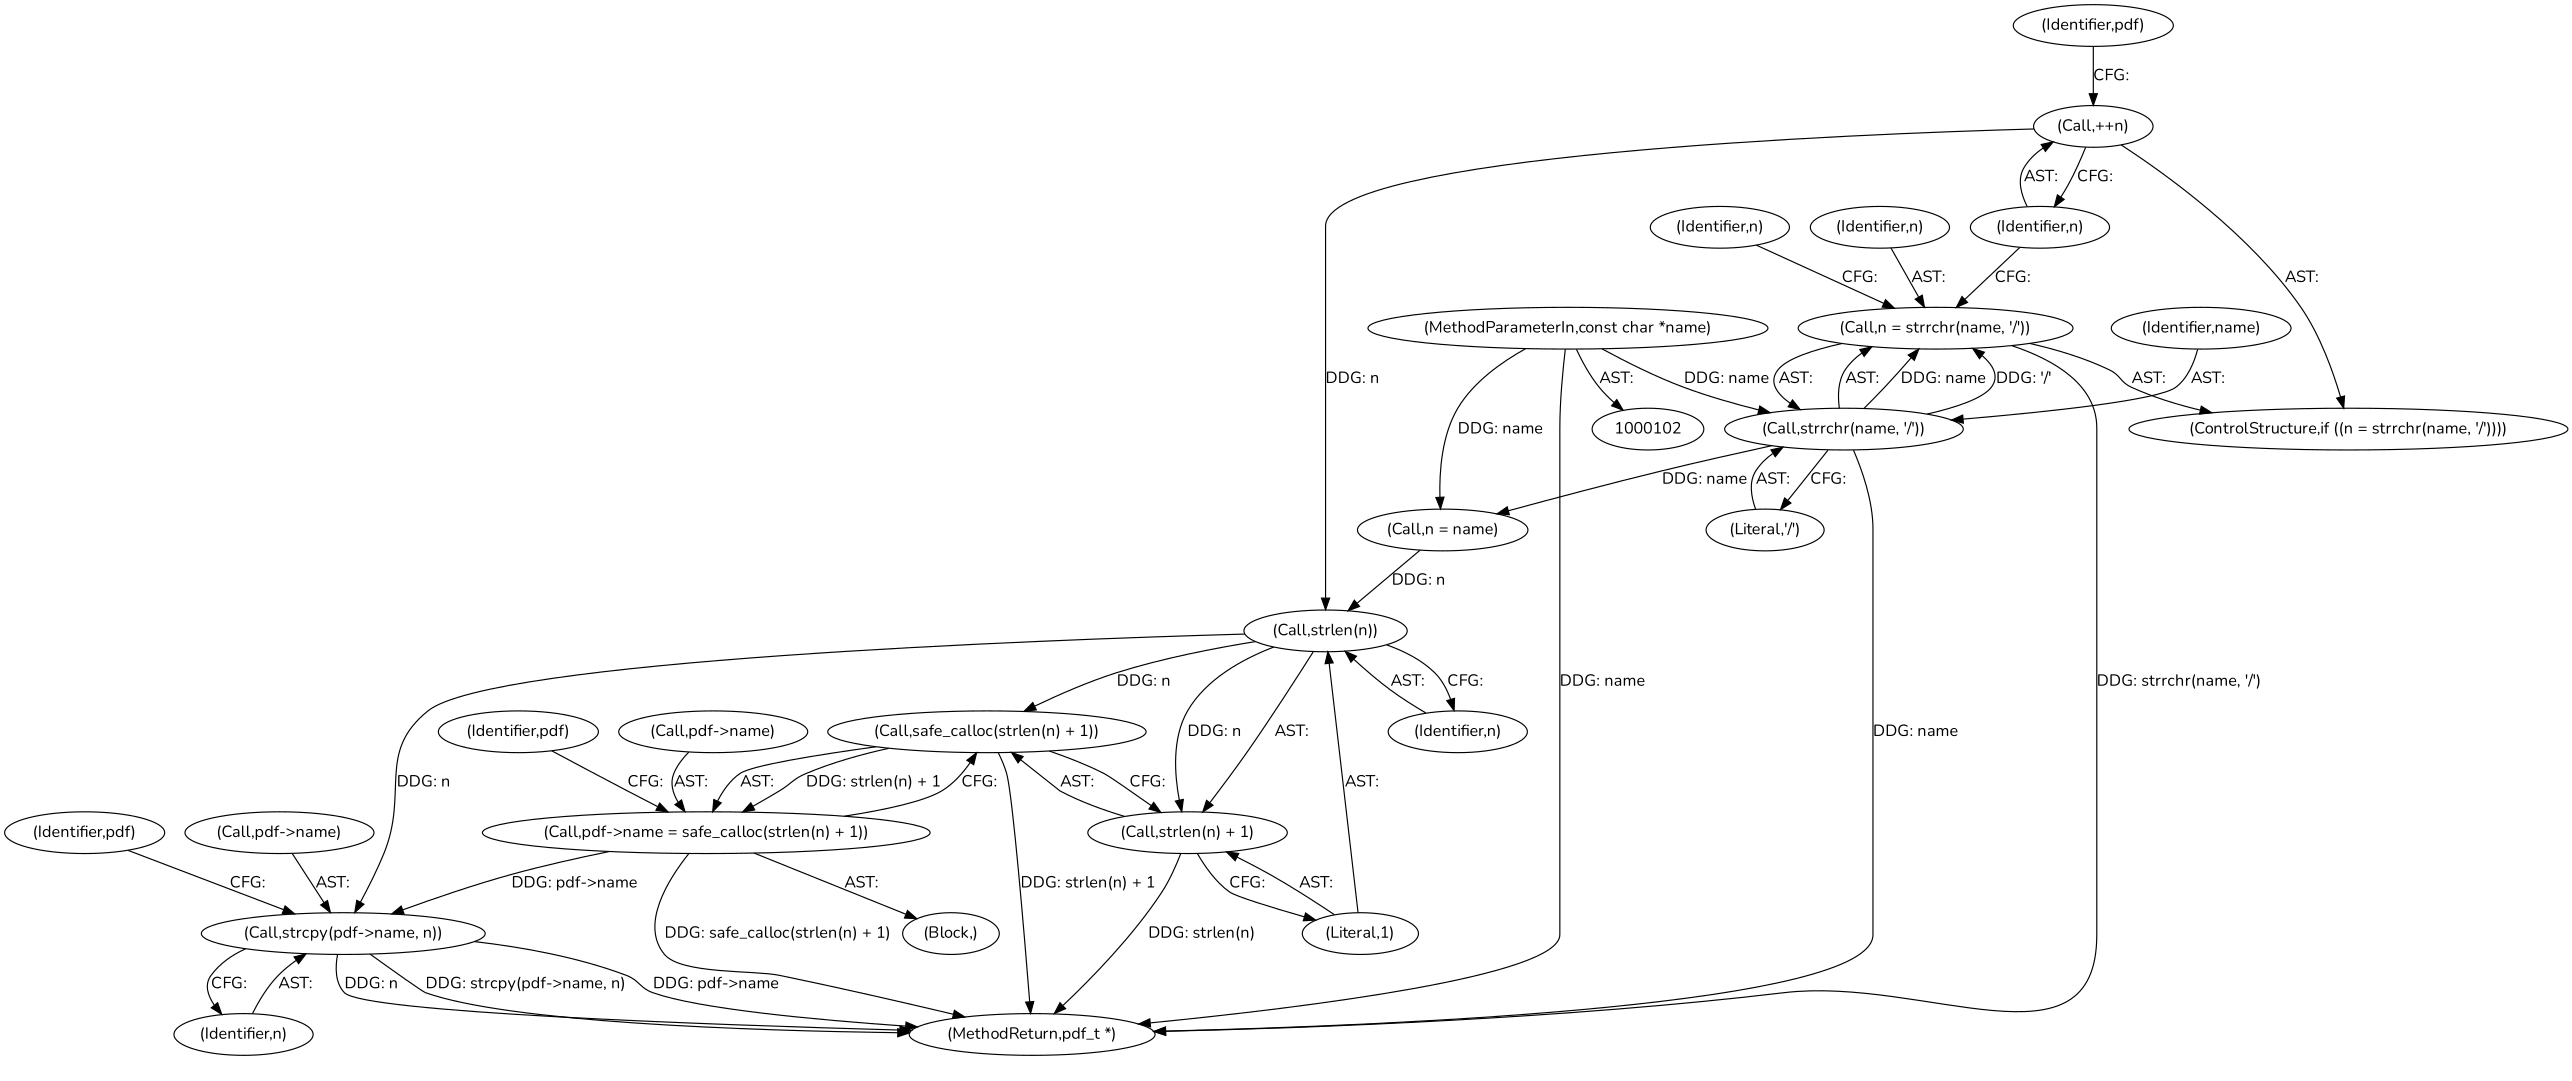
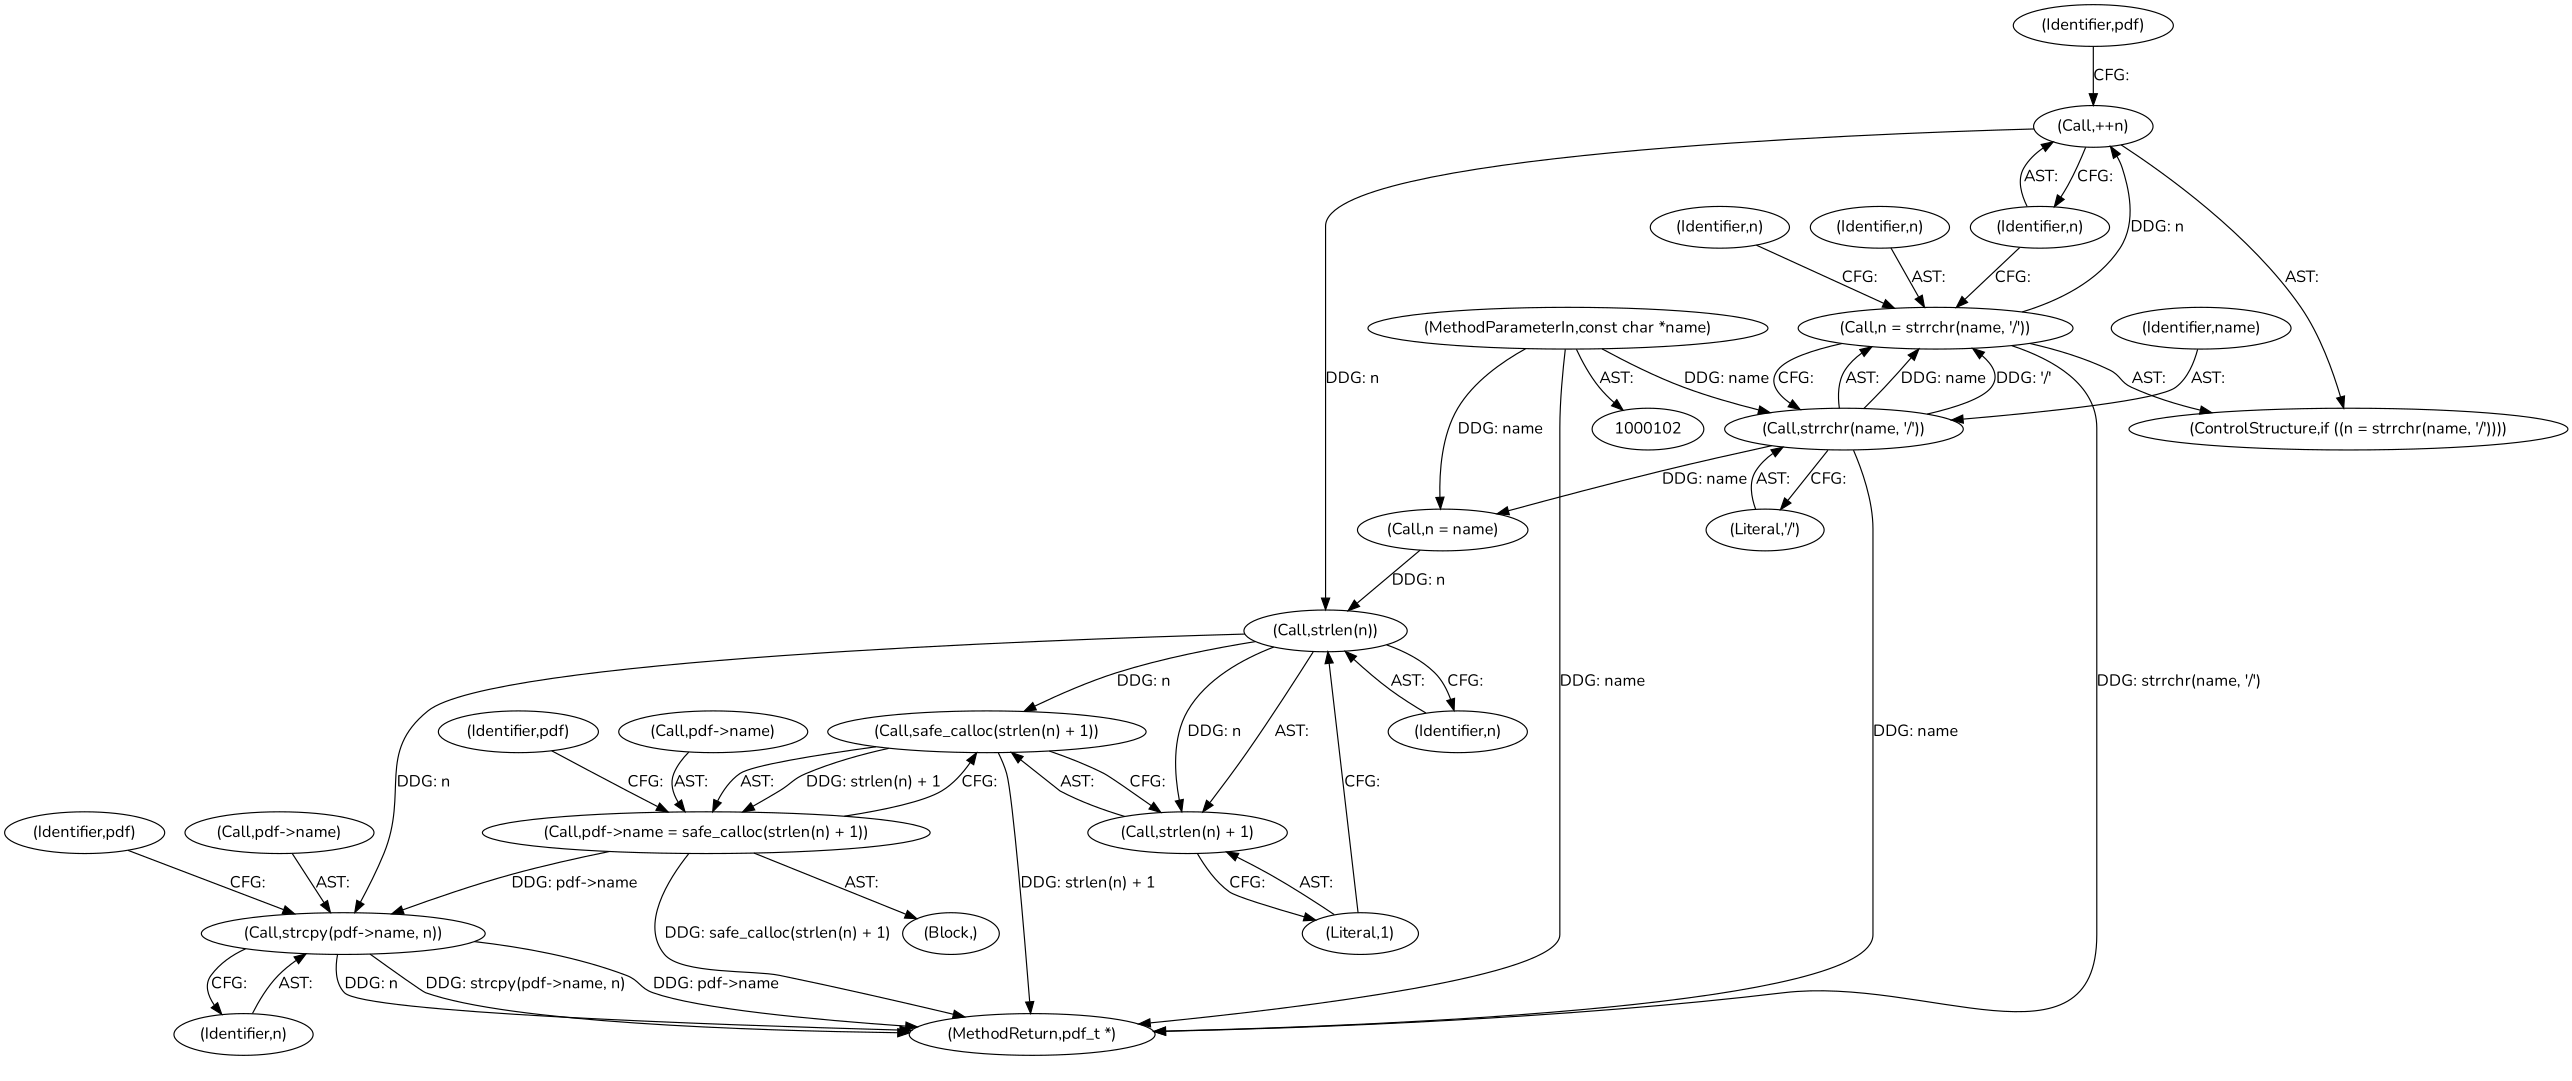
  digraph {
    fontname=Nunito
    node [fontname=Nunito]
    edge [fontname=Nunito]
    n1 [label="(Call,++n)"]
    n2 [label="(Call,strlen(n))"]
    n3 [label="(ControlStructure,if ((n = strrchr(name, '/'))))"]
    n4 [label="(Identifier,n)"]
    n5 [label="(Call,safe_calloc(strlen(n) + 1))"]
    n6 [label="(Call,strcpy(pdf->name, n))"]
    n7 [label="(Call,strlen(n) + 1)"]
    n8 [label="(Identifier,n)"]
    n9 [label="(Call,n = strrchr(name, '/'))"]
    n10 [label="(Call,strrchr(name, '/'))"]
    n11 [label="(MethodReturn,pdf_t *)"]
    n12 [label="(Literal,'/')"]
    n13 [label="(Call,n = name)"]
    n14 [label="(MethodParameterIn,const char *name)"]
    1000102
    n16 [label="(Call,pdf->name = safe_calloc(strlen(n) + 1))"]
    n17 [label="(Identifier,n)"]
    n18 [label="(Literal,1)"]
    n19 [label="(Block,)"]
    n20 [label="(Identifier,pdf)"]
    n21 [label="(Call,pdf->name)"]
    n22 [label="(Identifier,pdf)"]
    n23 [label="(Identifier,n)"]
    n24 [label="(Identifier,pdf)"]
    n25 [label="(Identifier,name)"]
    n26 [label="(Call,pdf->name)"]
    n27 [label="(Identifier,n)"]
    n1 -> n2 [label="DDG: n"]
    n1 -> n3 [label="AST: "]
    n1 -> n4 [label="CFG: "]
    n2 -> n5 [label="DDG: n"]
    n2 -> n6 [label="DDG: n"]
    n2 -> n7 [label="AST: "]
    n2 -> n7 [label="DDG: n"]
    n2 -> n8 [label="CFG: "]
    n4 -> n1 [label="AST: "]
    n4 -> n9 [label="CFG: "]
    n5 -> n7 [label="CFG: "]
    n5 -> n11 [label="DDG: strlen(n) + 1"]
    n5 -> n16 [label="AST: "]
    n5 -> n16 [label="DDG: strlen(n) + 1"]
    n6 -> n11 [label="DDG: n"]
    n6 -> n11 [label="DDG: strcpy(pdf->name, n)"]
    n6 -> n11 [label="DDG: pdf->name"]
    n6 -> n17 [label="CFG: "]
    n7 -> n5 [label="AST: "]
-   n7 -> n11 [label="DDG: strlen(n)"]
    n7 -> n18 [label="CFG: "]
    n8 -> n2 [label="AST: "]
+   n9 -> n1 [label="DDG: n"]
    n9 -> n3 [label="AST: "]
-   n9 -> n10 [label="AST: "]
+   n9 -> n10 [label="CFG: "]
    n9 -> n11 [label="DDG: strrchr(name, '/')"]
    n10 -> n9 [label="AST: "]
    n10 -> n9 [label="DDG: name"]
    n10 -> n9 [label="DDG: '/'"]
    n10 -> n11 [label="DDG: name"]
    n10 -> n12 [label="CFG: "]
    n10 -> n13 [label="DDG: name"]
    n12 -> n10 [label="AST: "]
    n13 -> n2 [label="DDG: n"]
    n14 -> n10 [label="DDG: name"]
    n14 -> n11 [label="DDG: name"]
    n14 -> n13 [label="DDG: name"]
    n14 -> 1000102 [label="AST: "]
    n16 -> n5 [label="CFG: "]
    n16 -> n6 [label="DDG: pdf->name"]
    n16 -> n11 [label="DDG: safe_calloc(strlen(n) + 1)"]
    n16 -> n19 [label="AST: "]
    n17 -> n6 [label="AST: "]
-   n18 -> n2 [label="AST: "]
+   n18 -> n2 [label="CFG: "]
    n18 -> n7 [label="AST: "]
    n20 -> n6 [label="CFG: "]
    n21 -> n6 [label="AST: "]
    n22 -> n16 [label="CFG: "]
    n23 -> n9 [label="CFG: "]
    n24 -> n1 [label="CFG: "]
    n25 -> n10 [label="AST: "]
    n26 -> n16 [label="AST: "]
    n27 -> n9 [label="AST: "]
  }
